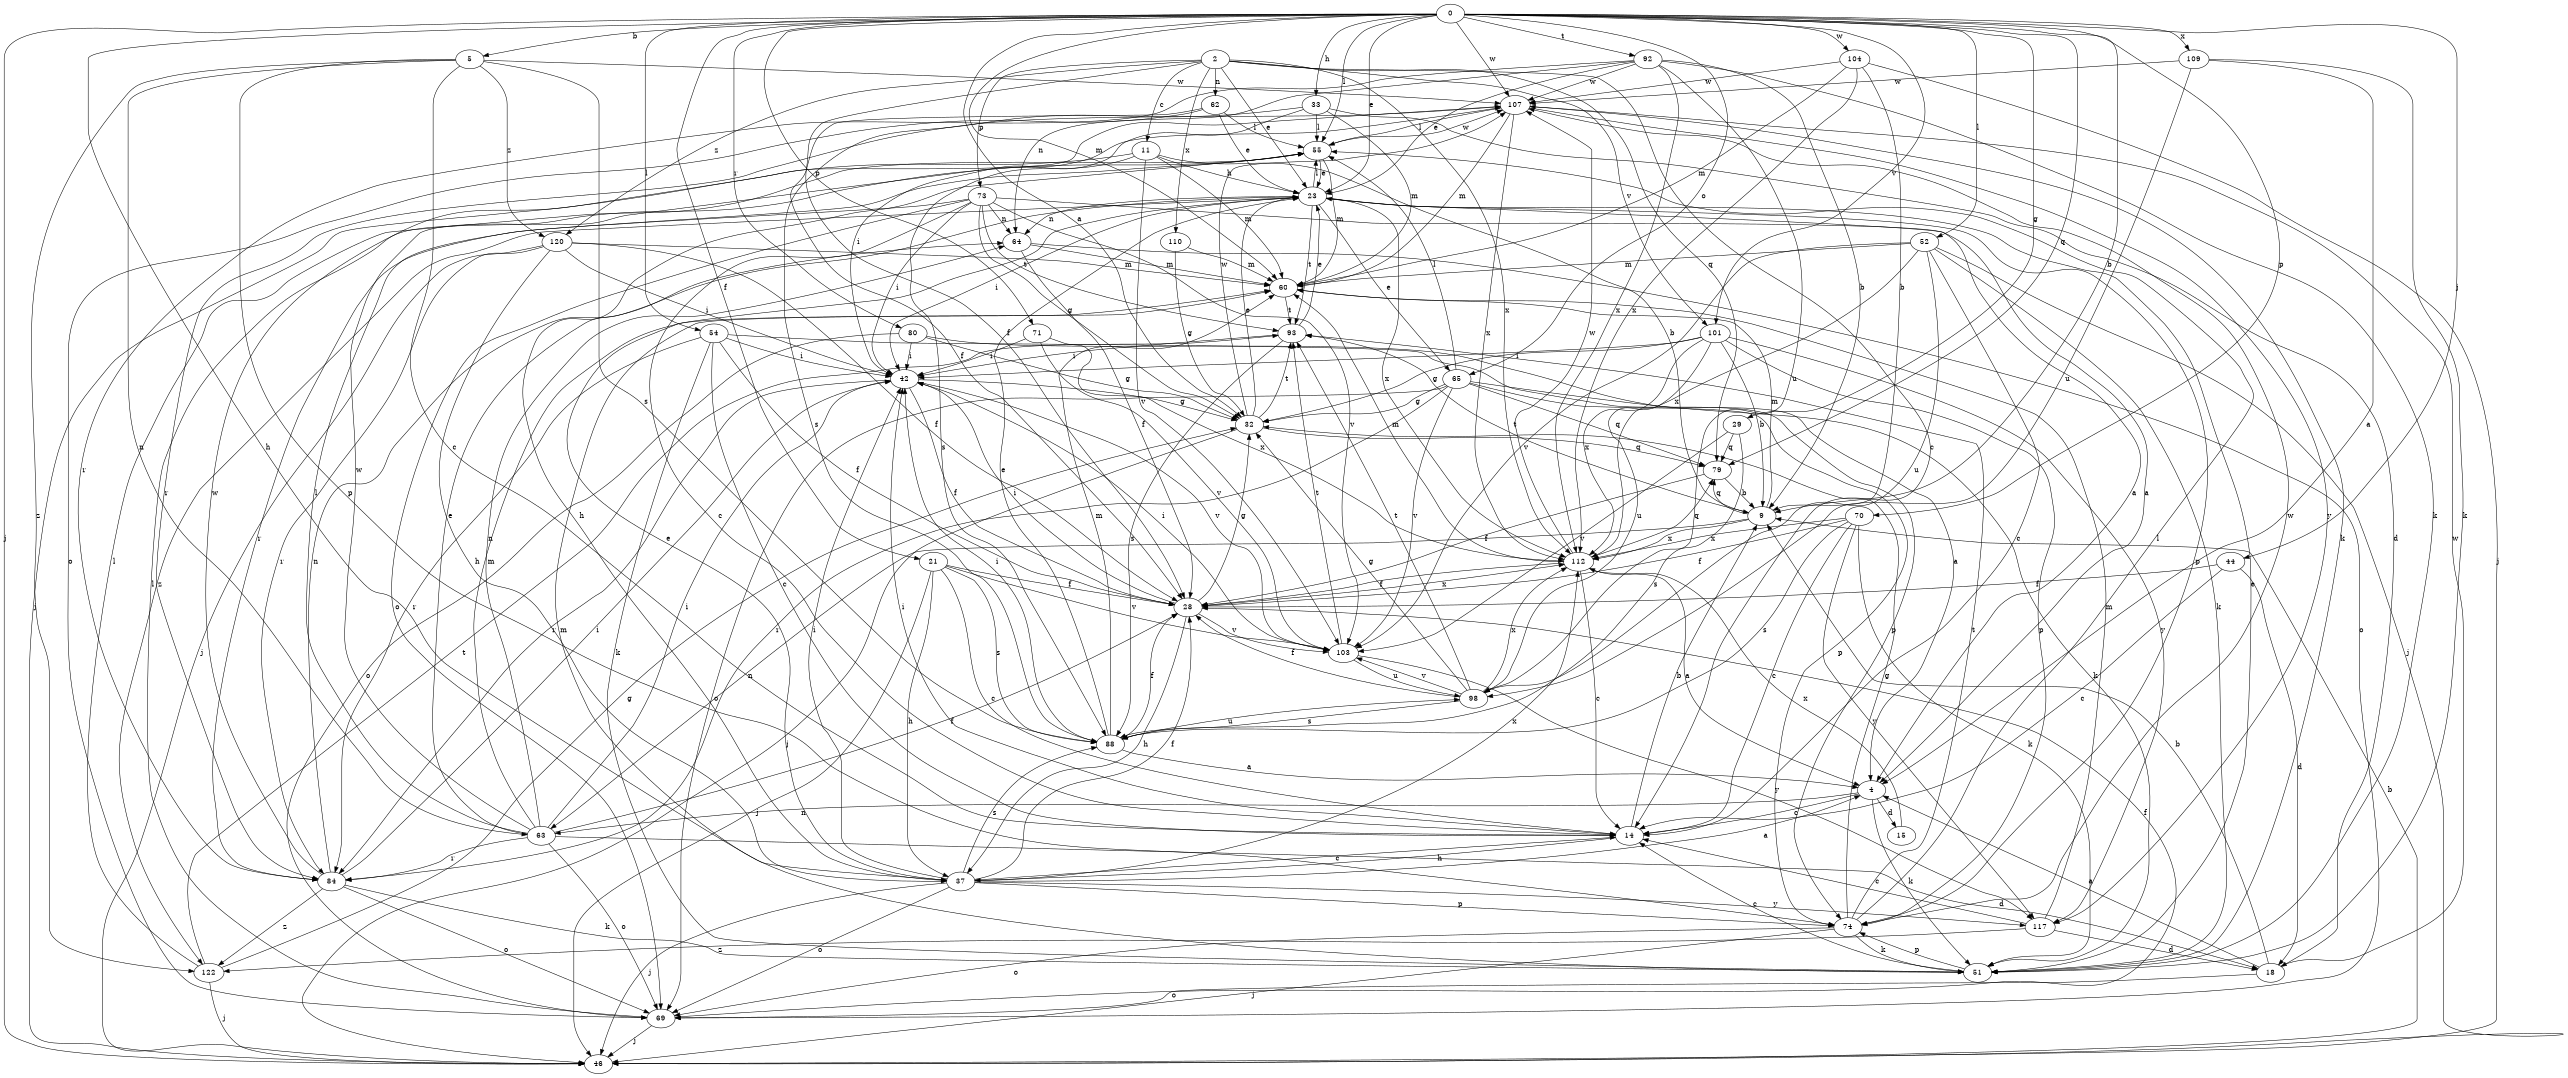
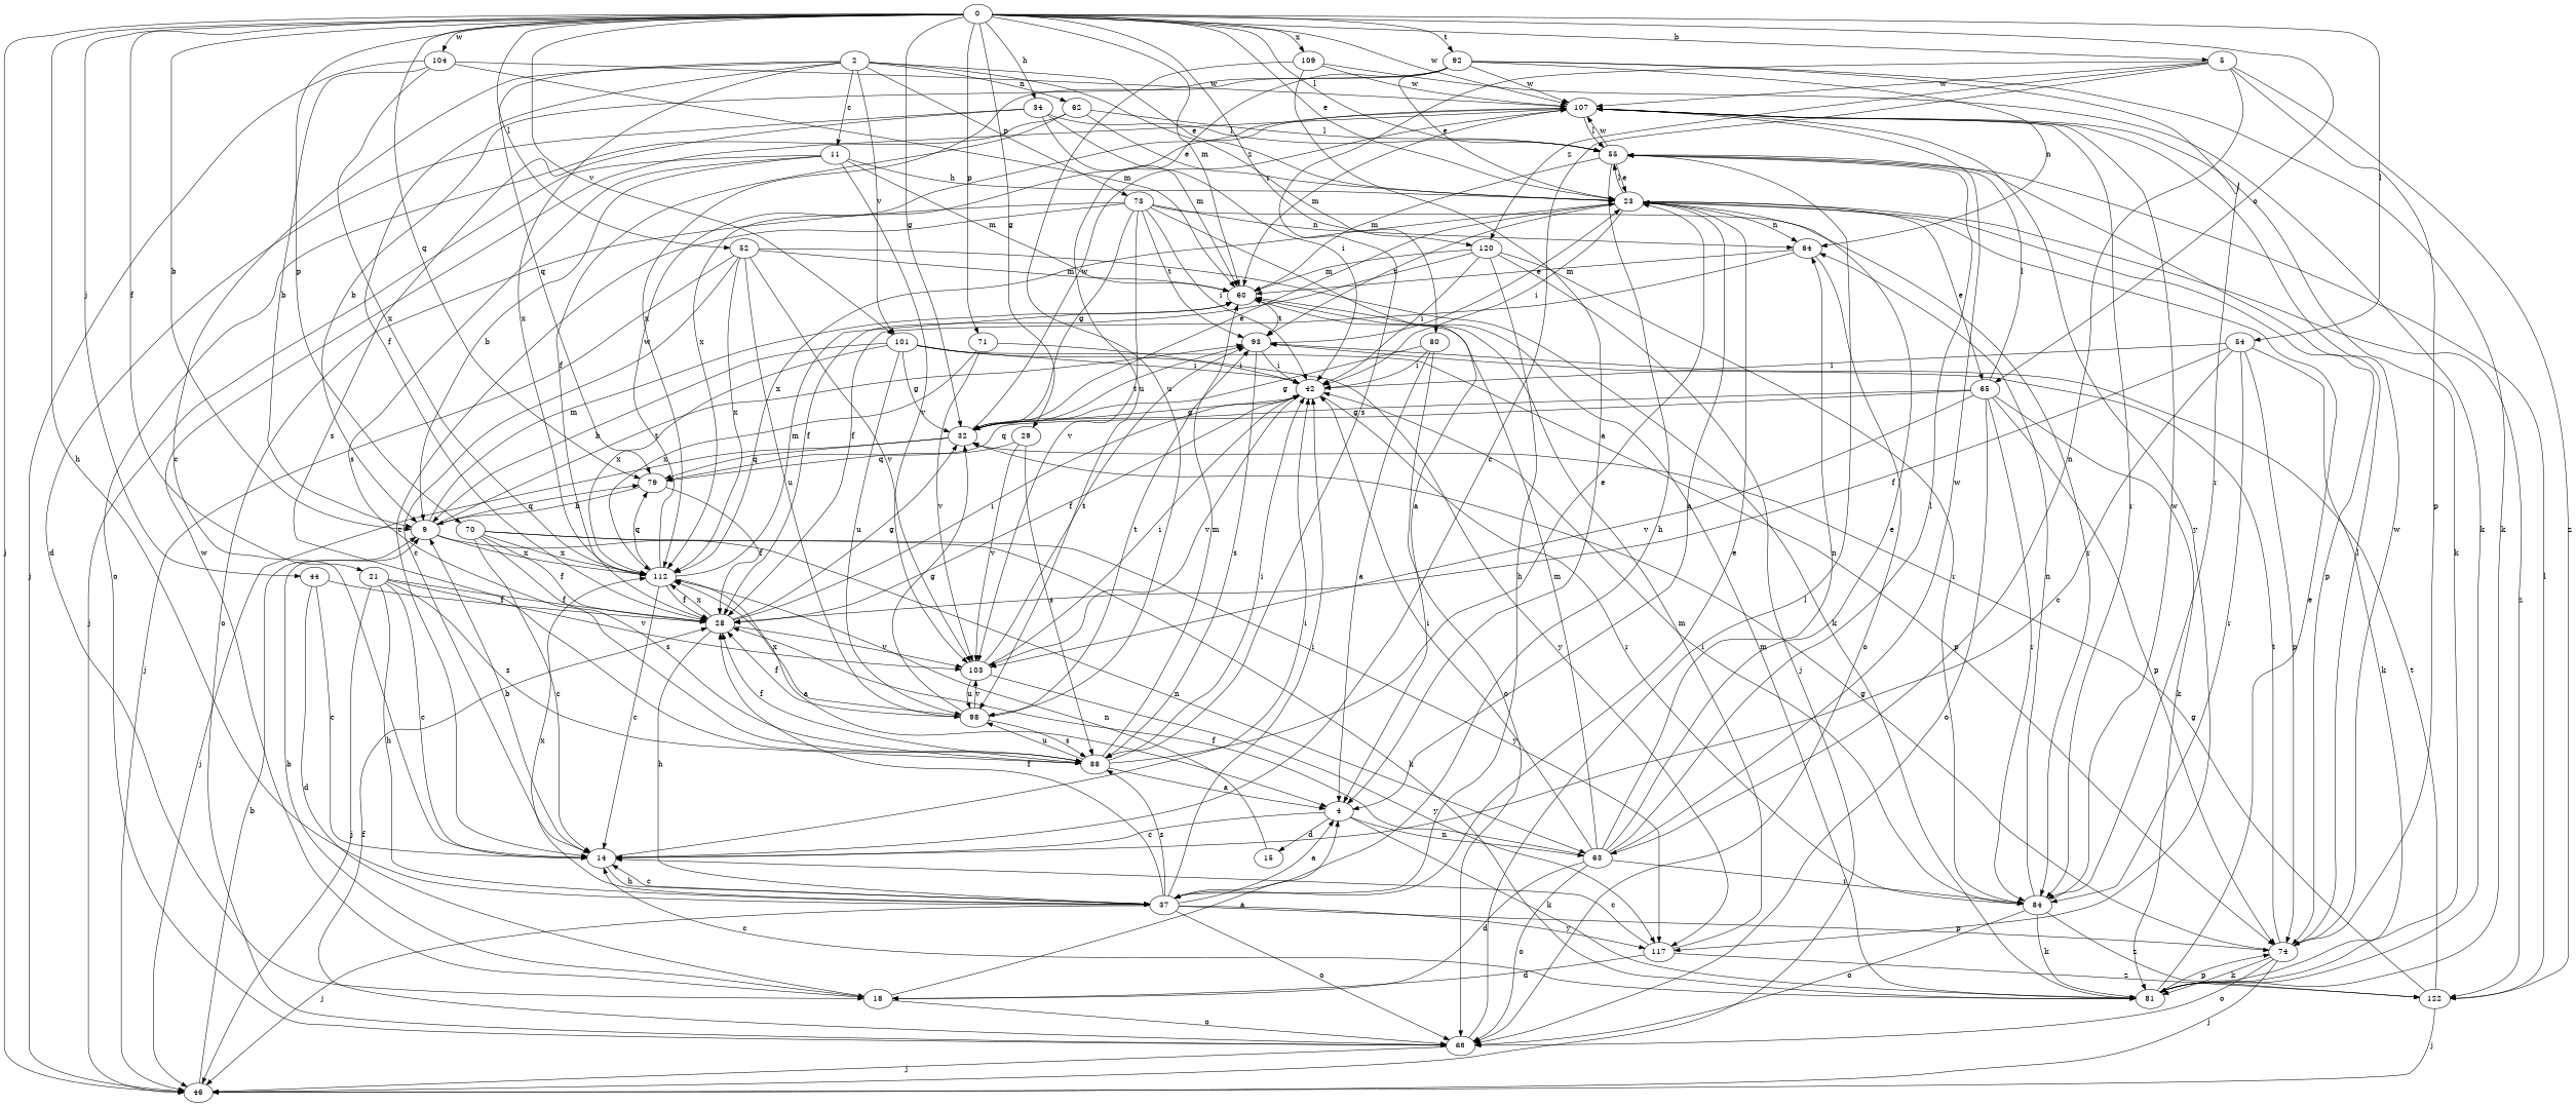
  strict digraph {
    0
    5
    9
    23
    n5 [label=21]
    29
    32
-   34 [label=33]
+   34
    37
    44
    46
    52
    54
    55
    60
    65
    70
    71
    79
    80
    92
    101
    104
    107
    109
    14
    120
    63
    74
    88
    122
    112
    93
    4
    42
    64
    28
    103
    18
    69
    117
-   51
+   51 [label=81]
    98
    84
    2
    11
    62
    73
-   110
    15
    0 -> 5 [label=b]
    0 -> 9 [label=b]
    0 -> 23 [label=e]
    0 -> n5 [label=f]
    0 -> 29 [label=g]
-   0 -> 32 [label=a]
+   0 -> 32 [label=g]
    0 -> 34 [label=h]
    0 -> 37 [label=h]
    0 -> 44 [label=j]
    0 -> 46 [label=j]
    0 -> 52 [label=l]
    0 -> 54 [label=l]
    0 -> 55 [label=l]
    0 -> 60 [label=m]
    0 -> 65 [label=o]
    0 -> 70 [label=p]
    0 -> 71 [label=p]
    0 -> 79 [label=q]
    0 -> 80 [label=r]
    0 -> 92 [label=t]
    0 -> 101 [label=v]
    0 -> 104 [label=w]
    0 -> 107 [label=w]
    0 -> 109 [label=x]
    5 -> 107 [label=w]
    5 -> 14 [label=c]
    5 -> 120 [label=z]
    5 -> 63 [label=n]
    5 -> 74 [label=p]
    5 -> 88 [label=s]
    5 -> 122 [label=z]
    9 -> 60 [label=m]
    9 -> 79 [label=q]
    9 -> 63 [label=n]
    9 -> 112 [label=x]
    9 -> 93 [label=t]
    23 -> 55 [label=l]
    23 -> 65 [label=e]
    23 -> 74 [label=p]
    23 -> 122 [label=z]
    23 -> 112 [label=x]
    23 -> 93 [label=t]
    23 -> 4 [label=a]
    23 -> 42 [label=i]
    23 -> 64 [label=n]
    n5 -> 37 [label=h]
    n5 -> 46 [label=j]
    n5 -> 14 [label=c]
    n5 -> 88 [label=s]
    n5 -> 28 [label=f]
    n5 -> 103 [label=v]
    29 -> 79 [label=q]
    29 -> 88 [label=s]
    29 -> 103 [label=v]
    32 -> 23 [label=e]
    32 -> 46 [label=j]
    32 -> 79 [label=q]
    32 -> 107 [label=w]
    32 -> 93 [label=t]
    34 -> 55 [label=l]
    34 -> 60 [label=m]
    34 -> 88 [label=s]
    34 -> 42 [label=i]
    34 -> 18 [label=d]
    37 -> 23 [label=e]
    37 -> 46 [label=j]
    37 -> 14 [label=c]
    37 -> 74 [label=p]
    37 -> 88 [label=s]
    37 -> 112 [label=x]
    37 -> 4 [label=a]
    37 -> 42 [label=i]
    37 -> 28 [label=f]
    37 -> 69 [label=o]
    37 -> 117 [label=y]
    44 -> 14 [label=c]
    44 -> 28 [label=f]
    44 -> 18 [label=d]
    46 -> 9 [label=b]
    52 -> 46 [label=j]
    52 -> 60 [label=m]
    52 -> 14 [label=c]
    52 -> 112 [label=x]
    52 -> 103 [label=v]
    52 -> 51 [label=k]
    52 -> 98 [label=u]
    54 -> 14 [label=c]
    54 -> 74 [label=p]
    54 -> 42 [label=i]
    54 -> 28 [label=f]
    54 -> 51 [label=k]
    54 -> 84 [label=r]
    55 -> 23 [label=e]
    55 -> 37 [label=h]
    55 -> 60 [label=m]
    55 -> 107 [label=w]
    60 -> 93 [label=t]
    65 -> 32 [label=g]
    65 -> 55 [label=l]
    65 -> 79 [label=q]
    65 -> 74 [label=p]
    65 -> 103 [label=v]
    65 -> 69 [label=o]
    65 -> 51 [label=k]
    65 -> 84 [label=r]
    70 -> 14 [label=c]
    70 -> 88 [label=s]
    70 -> 112 [label=x]
    70 -> 28 [label=f]
    70 -> 117 [label=y]
    70 -> 51 [label=k]
    71 -> 112 [label=x]
    71 -> 42 [label=i]
    71 -> 103 [label=v]
    79 -> 9 [label=b]
    79 -> 28 [label=f]
    80 -> 32 [label=g]
    80 -> 4 [label=a]
    80 -> 42 [label=i]
    80 -> 69 [label=o]
    92 -> 9 [label=b]
    92 -> 23 [label=e]
    92 -> 107 [label=w]
    92 -> 112 [label=x]
    92 -> 64 [label=n]
    92 -> 51 [label=k]
    92 -> 98 [label=u]
    92 -> 84 [label=r]
    101 -> 9 [label=b]
    101 -> 32 [label=g]
    101 -> 74 [label=p]
    101 -> 112 [label=x]
    101 -> 42 [label=i]
    101 -> 117 [label=y]
    101 -> 98 [label=u]
    104 -> 9 [label=b]
    104 -> 46 [label=j]
    104 -> 60 [label=m]
    104 -> 107 [label=w]
    104 -> 112 [label=x]
    107 -> 55 [label=l]
    107 -> 60 [label=m]
    107 -> 112 [label=x]
    107 -> 117 [label=y]
    107 -> 51 [label=k]
    107 -> 84 [label=r]
    109 -> 107 [label=w]
    109 -> 4 [label=a]
    109 -> 51 [label=k]
    109 -> 98 [label=u]
    14 -> 9 [label=b]
    14 -> 37 [label=h]
    14 -> 42 [label=i]
    120 -> 37 [label=h]
    120 -> 46 [label=j]
    120 -> 60 [label=m]
    120 -> 42 [label=i]
    120 -> 28 [label=f]
    120 -> 84 [label=r]
    63 -> 23 [label=e]
    63 -> 55 [label=l]
    63 -> 60 [label=m]
    63 -> 107 [label=w]
    63 -> 42 [label=i]
    63 -> 64 [label=n]
    63 -> 28 [label=f]
    63 -> 18 [label=d]
    63 -> 69 [label=o]
    63 -> 84 [label=r]
    74 -> 32 [label=g]
    74 -> 46 [label=j]
    74 -> 55 [label=l]
    74 -> 107 [label=w]
    74 -> 93 [label=t]
    74 -> 69 [label=o]
    74 -> 51 [label=k]
    88 -> 23 [label=e]
    88 -> 60 [label=m]
    88 -> 4 [label=a]
    88 -> 42 [label=i]
    88 -> 28 [label=f]
    88 -> 98 [label=u]
    122 -> 32 [label=g]
    122 -> 46 [label=j]
    122 -> 55 [label=l]
    122 -> 93 [label=t]
    112 -> 60 [label=m]
    112 -> 79 [label=q]
    112 -> 107 [label=w]
    112 -> 14 [label=c]
    112 -> 4 [label=a]
    112 -> 28 [label=f]
    93 -> 23 [label=e]
    93 -> 88 [label=s]
    93 -> 42 [label=i]
    4 -> 14 [label=c]
    4 -> 63 [label=n]
    4 -> 51 [label=k]
    4 -> 15 [label=d]
    42 -> 32 [label=g]
    42 -> 28 [label=f]
    42 -> 103 [label=v]
    42 -> 84 [label=r]
    64 -> 60 [label=m]
    64 -> 28 [label=f]
    64 -> 69 [label=o]
    28 -> 32 [label=g]
    28 -> 37 [label=h]
    28 -> 112 [label=x]
    28 -> 42 [label=i]
    28 -> 103 [label=v]
    103 -> 93 [label=t]
    103 -> 42 [label=i]
    103 -> 117 [label=y]
    103 -> 98 [label=u]
    18 -> 9 [label=b]
    18 -> 107 [label=w]
    18 -> 4 [label=a]
    18 -> 69 [label=o]
    69 -> 46 [label=j]
    69 -> 55 [label=l]
    69 -> 28 [label=f]
    117 -> 60 [label=m]
    117 -> 14 [label=c]
    117 -> 122 [label=z]
    117 -> 18 [label=d]
    51 -> 23 [label=e]
    51 -> 60 [label=m]
    51 -> 14 [label=c]
    51 -> 74 [label=p]
    98 -> 32 [label=g]
    98 -> 88 [label=s]
    98 -> 112 [label=x]
    98 -> 93 [label=t]
    98 -> 28 [label=f]
    98 -> 103 [label=v]
    84 -> 107 [label=w]
    84 -> 122 [label=z]
    84 -> 42 [label=i]
    84 -> 64 [label=n]
    84 -> 69 [label=o]
    84 -> 51 [label=k]
    2 -> 23 [label=e]
    2 -> 79 [label=q]
    2 -> 101 [label=v]
    2 -> 14 [label=c]
    2 -> 120 [label=z]
    2 -> 112 [label=x]
    2 -> 28 [label=f]
    2 -> 11 [label=c]
    2 -> 62 [label=n]
    2 -> 73 [label=p]
-   2 -> 110 [label=x]
    11 -> 9 [label=b]
    11 -> 23 [label=h]
    11 -> 46 [label=j]
    11 -> 60 [label=m]
    11 -> 88 [label=s]
    11 -> 103 [label=v]
    62 -> 23 [label=e]
    62 -> 55 [label=l]
    62 -> 28 [label=f]
    62 -> 69 [label=o]
    73 -> 32 [label=g]
    73 -> 14 [label=c]
    73 -> 93 [label=t]
    73 -> 4 [label=a]
    73 -> 42 [label=i]
    73 -> 64 [label=n]
    73 -> 103 [label=v]
    73 -> 69 [label=o]
    73 -> 84 [label=r]
-   110 -> 32 [label=g]
-   110 -> 60 [label=m]
-   15 -> 112 [label=x]
+   15 -> 112 [label=n]
  }
